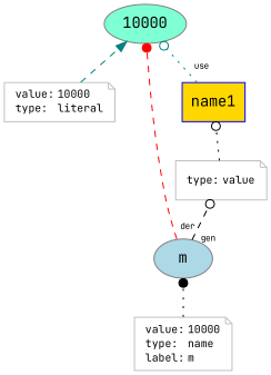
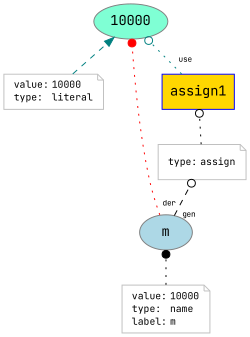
  digraph {
    fontname="JetBrains Mono"
    rankdir=BT
    node [color=gray fontname="JetBrains Mono" shape=note]
    edge [arrowhead=odot color=black fontname="JetBrains Mono" style=dotted]
    n1 [color="#808080" fillcolor=aquamarine label=10000 style=filled shape=""]
    n2 [fontcolor=black fontsize=10 label=<<TABLE cellpadding="0" border="0"> 	<TR> 	    <TD align="left">value:</TD> 	    <TD align="left">10000</TD> 	</TR> 	<TR> 	    <TD align="left">type:</TD> 	    <TD align="left">literal</TD> 	</TR> </TABLE>>]
    n3 [color="#808080" fillcolor=lightblue label=m style=filled shape=""]
-   n4 [fontcolor=black fontsize=10 label=<<TABLE cellpadding="0" border="0"> 	<TR> 	    <TD align="left">type:</TD> 	    <TD align="left">value</TD> 	</TR> </TABLE>>]
-   n5 [color="#0000FF" fillcolor=gold label=name1 shape=polygon sides=4 style=filled]
+   n4 [fontcolor=black fontsize=10 label=<<TABLE cellpadding="0" border="0"> 	<TR> 	    <TD align="left">type:</TD> 	    <TD align="left">assign</TD> 	</TR> </TABLE>>]
+   n5 [color="#0000FF" fillcolor=gold label=assign1 shape=polygon sides=4 style=filled]
    n6 [fontcolor=black fontsize=10 label=<<TABLE cellpadding="0" border="0"> 	<TR> 	    <TD align="left">value:</TD> 	    <TD align="left">10000</TD> 	</TR> 	<TR> 	    <TD align="left">type:</TD> 	    <TD align="left">name</TD> 	</TR> 	<TR> 	    <TD align="left">label:</TD> 	    <TD align="left">m</TD> 	</TR> </TABLE>>]
    n2 -> n1 [arrowhead=normal color=teal style=dashed]
-   n3 -> n1 [arrowhead=dot color=red labelangle=60.0 labeldistance=1.5 labelfontsize=8 rotation=20 style=dashed taillabel=der]
+   n3 -> n1 [arrowhead=dot color=red labelangle=60.0 labeldistance=1.5 labelfontsize=8 rotation=20 taillabel=der]
    n3 -> n4 [labelangle=60.0 labeldistance=1.5 labelfontsize=8 rotation=20 style=dashed taillabel=gen]
    n4 -> n5
    n5 -> n1 [color=teal labelangle=60.0 labeldistance=1.5 labelfontsize=8 rotation=20 taillabel=use]
    n6 -> n3 [arrowhead=dot]
  }
